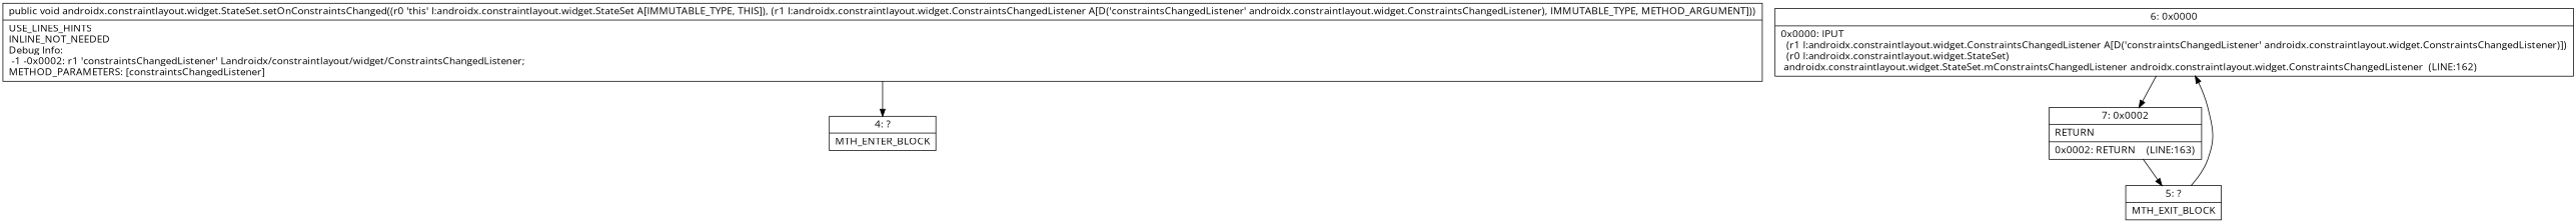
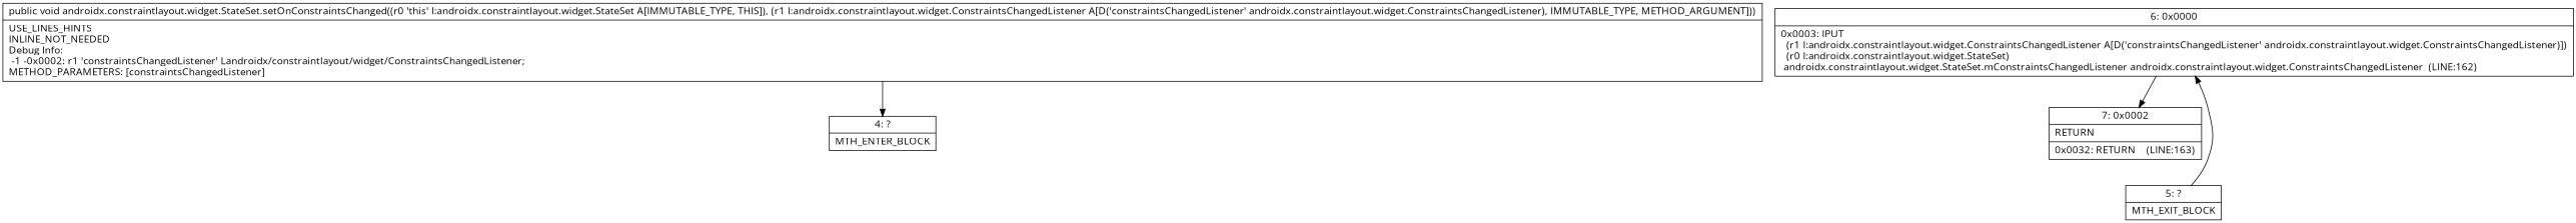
  digraph {
    fontname="Open Sans"
    node [fontname="Open Sans" shape=record]
    edge [fontname="Open Sans"]
    n1 [label="{4\:\ ?|MTH_ENTER_BLOCK\l}"]
-   n2 [label="{6\:\ 0x0000|0x0000: IPUT  \l  (r1 I:androidx.constraintlayout.widget.ConstraintsChangedListener A[D('constraintsChangedListener' androidx.constraintlayout.widget.ConstraintsChangedListener)])\l  (r0 I:androidx.constraintlayout.widget.StateSet)\l androidx.constraintlayout.widget.StateSet.mConstraintsChangedListener androidx.constraintlayout.widget.ConstraintsChangedListener  (LINE:162)\l}"]
-   n3 [label="{7\:\ 0x0002|RETURN\l|0x0002: RETURN    (LINE:163)\l}"]
+   n2 [label="{6\:\ 0x0000|0x0003: IPUT  \l  (r1 I:androidx.constraintlayout.widget.ConstraintsChangedListener A[D('constraintsChangedListener' androidx.constraintlayout.widget.ConstraintsChangedListener)])\l  (r0 I:androidx.constraintlayout.widget.StateSet)\l androidx.constraintlayout.widget.StateSet.mConstraintsChangedListener androidx.constraintlayout.widget.ConstraintsChangedListener  (LINE:162)\l}"]
+   n3 [label="{7\:\ 0x0002|RETURN\l|0x0032: RETURN    (LINE:163)\l}"]
    n4 [label="{5\:\ ?|MTH_EXIT_BLOCK\l}"]
    n5 [label="{public void androidx.constraintlayout.widget.StateSet.setOnConstraintsChanged((r0 'this' I:androidx.constraintlayout.widget.StateSet A[IMMUTABLE_TYPE, THIS]), (r1 I:androidx.constraintlayout.widget.ConstraintsChangedListener A[D('constraintsChangedListener' androidx.constraintlayout.widget.ConstraintsChangedListener), IMMUTABLE_TYPE, METHOD_ARGUMENT]))  | USE_LINES_HINTS\lINLINE_NOT_NEEDED\lDebug Info:\l  \-1 \-0x0002: r1 'constraintsChangedListener' Landroidx\/constraintlayout\/widget\/ConstraintsChangedListener;\lMETHOD_PARAMETERS: [constraintsChangedListener]\l}"]
    n2 -> n3
-   n3 -> n4
    n4 -> n2
    n5 -> n1
  }
